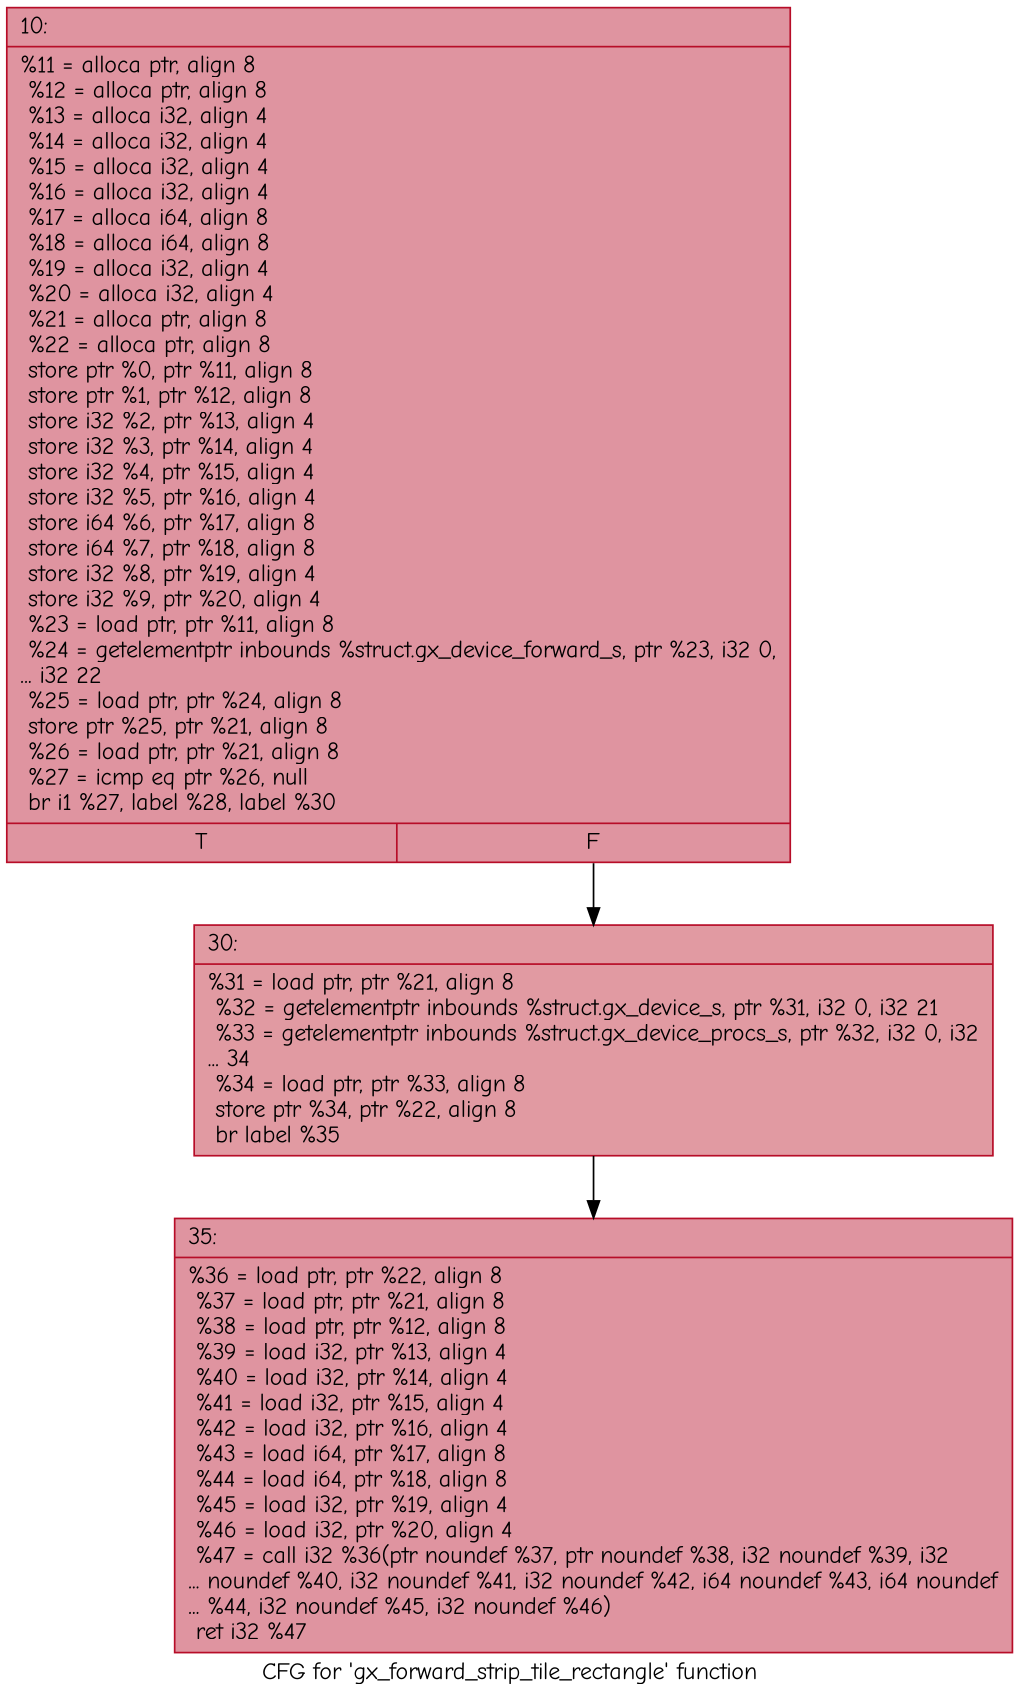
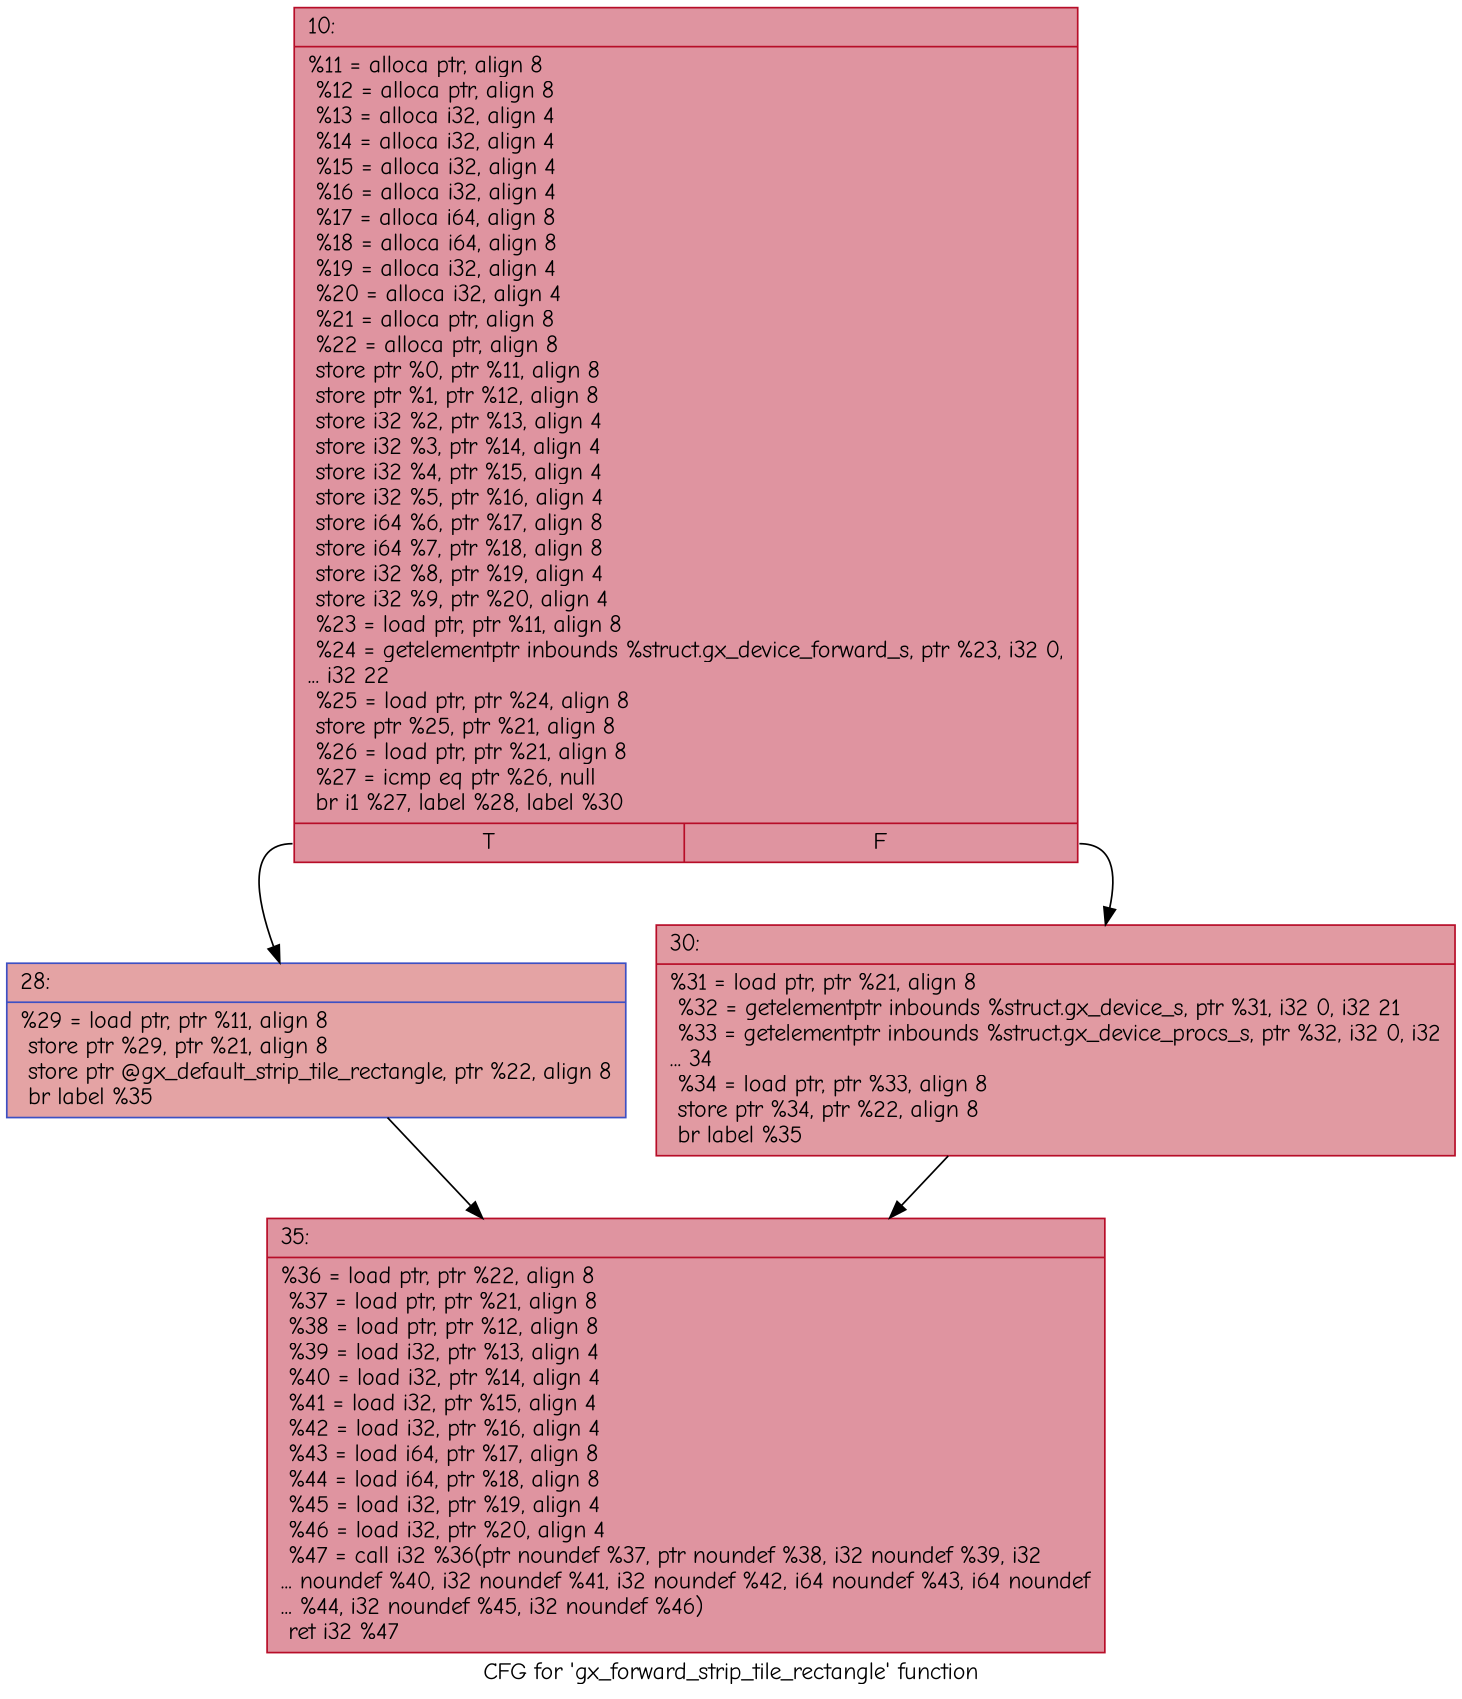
  digraph {
    label="CFG for 'gx_forward_strip_tile_rectangle' function"
    fontname="Comic Neue"
    node [color="#b70d28ff" fillcolor="#b70d2870" fontname="Comic Neue" shape=record style=filled]
    edge [fontname="Comic Neue"]
    n1 [label="{10:\l|  %11 = alloca ptr, align 8\l  %12 = alloca ptr, align 8\l  %13 = alloca i32, align 4\l  %14 = alloca i32, align 4\l  %15 = alloca i32, align 4\l  %16 = alloca i32, align 4\l  %17 = alloca i64, align 8\l  %18 = alloca i64, align 8\l  %19 = alloca i32, align 4\l  %20 = alloca i32, align 4\l  %21 = alloca ptr, align 8\l  %22 = alloca ptr, align 8\l  store ptr %0, ptr %11, align 8\l  store ptr %1, ptr %12, align 8\l  store i32 %2, ptr %13, align 4\l  store i32 %3, ptr %14, align 4\l  store i32 %4, ptr %15, align 4\l  store i32 %5, ptr %16, align 4\l  store i64 %6, ptr %17, align 8\l  store i64 %7, ptr %18, align 8\l  store i32 %8, ptr %19, align 4\l  store i32 %9, ptr %20, align 4\l  %23 = load ptr, ptr %11, align 8\l  %24 = getelementptr inbounds %struct.gx_device_forward_s, ptr %23, i32 0,\l... i32 22\l  %25 = load ptr, ptr %24, align 8\l  store ptr %25, ptr %21, align 8\l  %26 = load ptr, ptr %21, align 8\l  %27 = icmp eq ptr %26, null\l  br i1 %27, label %28, label %30\l|{<s0>T|<s1>F}}"]
+   n2 [color="#3d50c3ff" fillcolor="#c32e3170" label="{28:\l|  %29 = load ptr, ptr %11, align 8\l  store ptr %29, ptr %21, align 8\l  store ptr @gx_default_strip_tile_rectangle, ptr %22, align 8\l  br label %35\l}"]
    n3 [fillcolor="#bb1b2c70" label="{30:\l|  %31 = load ptr, ptr %21, align 8\l  %32 = getelementptr inbounds %struct.gx_device_s, ptr %31, i32 0, i32 21\l  %33 = getelementptr inbounds %struct.gx_device_procs_s, ptr %32, i32 0, i32\l... 34\l  %34 = load ptr, ptr %33, align 8\l  store ptr %34, ptr %22, align 8\l  br label %35\l}"]
    n4 [label="{35:\l|  %36 = load ptr, ptr %22, align 8\l  %37 = load ptr, ptr %21, align 8\l  %38 = load ptr, ptr %12, align 8\l  %39 = load i32, ptr %13, align 4\l  %40 = load i32, ptr %14, align 4\l  %41 = load i32, ptr %15, align 4\l  %42 = load i32, ptr %16, align 4\l  %43 = load i64, ptr %17, align 8\l  %44 = load i64, ptr %18, align 8\l  %45 = load i32, ptr %19, align 4\l  %46 = load i32, ptr %20, align 4\l  %47 = call i32 %36(ptr noundef %37, ptr noundef %38, i32 noundef %39, i32\l... noundef %40, i32 noundef %41, i32 noundef %42, i64 noundef %43, i64 noundef\l... %44, i32 noundef %45, i32 noundef %46)\l  ret i32 %47\l}"]
+   n1 -> n2 [tailport=s0]
    n1 -> n3 [tailport=s1]
+   n2 -> n4
    n3 -> n4
  }
